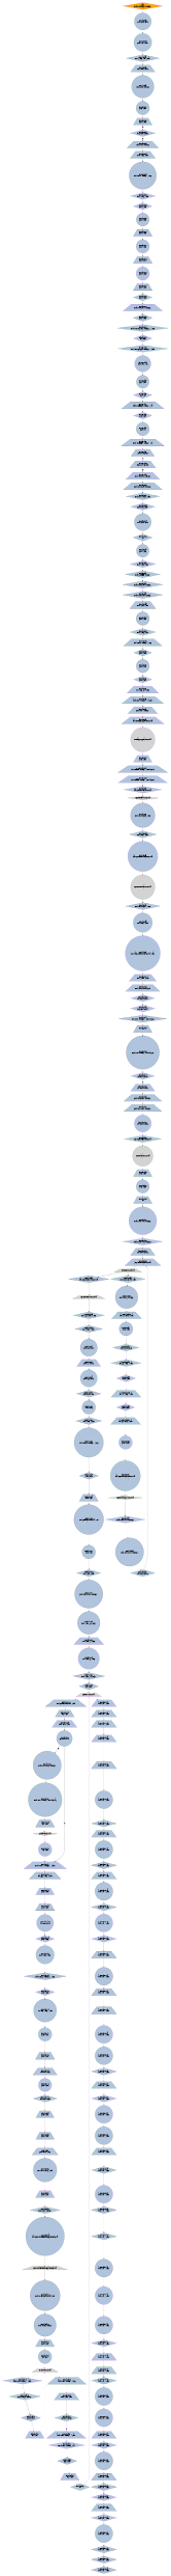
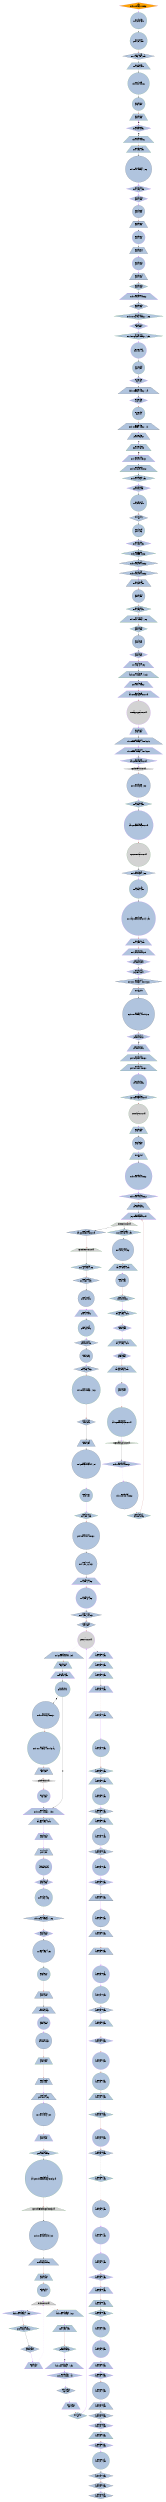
  digraph {
    node [color=darkgreen fillcolor=lightsteelblue shape=trapezium style=filled]
    edge [color=brown style=solid]
    n1 [color=purple fillcolor=orange label="start\npushl $0x402e32<UINT32>" shape=diamond]
    n2 [label="0x00402df5\nxorl %eax, %eax" shape=circle]
    n3 [label="0x00402df7\npushl %fs:(%eax)" shape=circle]
    n4 [color=black label="0x00402dfa\nmovl %esp, %fs:(%eax)" shape=diamond]
    n5 [label="0x00402dfd\nxorl %edx, %edx"]
    n6 [label="0x00402dff\npushl $0x10<UINT8>" shape=circle]
    n7 [label="0x00402e01\npopl %ecx" shape=circle]
    n8 [label="0x00402e02\npushl %edx"]
    n9 [color=purple label="0x00402e03\nloop 0x00402e02" shape=diamond]
    n10 [label="0x00402e05\npushl $0x44<UINT8>"]
    n11 [label="0x00402e07\nmovl %esp, %eax"]
    n12 [color=black label="0x00402e09\nsubl $0x10<UINT8>, %esp" shape=circle]
    n13 [color=purple label="0x00402e0c\nmovl %esp, %ecx" shape=diamond]
    n14 [color=purple label="0x00402e0e\npushl %ecx" shape=diamond]
    n15 [color=black label="0x00402e0f\npushl %eax" shape=circle]
    n16 [color=black label="0x00402e10\npushl %edx"]
    n17 [color=purple label="0x00402e11\npushl %edx" shape=circle]
    n18 [color=black label="0x00402e12\npushl %xorl"]
    n19 [color=purple label="0x00402e13\npushl %edx" shape=circle]
    n20 [color=black label="0x00402e14\npushl %edx"]
    n21 [label="0x00402e15\npushl %edx" shape=diamond]
    n22 [color=purple label="0x00402e16\npushl $0x402e44<UINT32>"]
    n23 [color=black label="0x00402e1b\npushl %edx" shape=diamond]
    n24 [label="0x00402e1c\nmovl $0x77e61bb8<UINT32>, %ecx" shape=diamond]
    n25 [color=purple label="0x00402e21\ncall %ecx" shape=diamond]
    n26 [label="0x77e61bb8\nmovl $0x1c608c0f<UINT32>, %edx" shape=diamond]
    n27 [color=purple label="0x77e61bbd\naddb %bh, %dh" shape=circle]
    n28 [label="0x77e61bbf\npopl %eax" shape=circle]
    n29 [color=purple label="0x77e61bc0\npopl %es" shape=diamond]
    n30 [color=black label="0x77e61bc1\nsbbb $0xffffff80<UINT8>, %al"]
    n31 [color=purple label="0x77e61bc3\npopl %edi" shape=diamond]
    n32 [label="0x77e61bc4\nnegb %al" shape=circle]
    n33 [color=black label="0x77e61bc6\nmovb $0xffffffea<UINT8>, %cl"]
    n34 [color=black label="0x77e61bc8\njne 0x77e61b8e"]
    n35 [label="0x77e61b8e\njecxz 0x77e61bcb"]
    n36 [color=purple label="0x77e61b90\nmovl %eax, 0x11ee05c7"]
    n37 [label="0x00402e32\npushl $0x402c9f<UINT32>"]
    n38 [label="0x00402e37\nmovl 0x10(%esp), %eax" shape=diamond]
    n39 [color=purple label="0x00402e3b\npopl 0xb8(%eax)" shape=diamond]
    n40 [label="0x00402e41\nxorl %eax, %eax" shape=circle]
    n41 [color=black label="0x00402e43\nret" shape=diamond]
    n42 [label="0x00402c9f\npushl %ebp" shape=circle]
    n43 [color=purple label="0x00402ca0\nmovl %esp, %ebp" shape=diamond]
    n44 [label="0x00402ca2\npushl $0xffffffff<UINT8>" shape=diamond]
    n45 [color=black label="0x00402ca4\npushl $0x4030e0<UINT32>" shape=diamond]
    n46 [color=black label="0x00402ca9\npushl $0x402de0<UINT32>" shape=diamond]
    n47 [color=black label="0x00402cae\nmovl %fs:0, %eax"]
    n48 [color=black label="0x00402cb4\npushl %eax" shape=circle]
    n49 [label="0x00402cb5\nmovl %esp, %fs:0" shape=diamond]
    n50 [label="0x00402cbc\nsubl $0x20<UINT8>, %esp"]
    n51 [label="0x00402cbf\npushl %ebx" shape=diamond]
    n52 [color=black label="0x00402cc0\npushl %esi" shape=circle]
    n53 [color=purple label="0x00402cc1\npushl %edi" shape=diamond]
    n54 [color=purple label="0x00402cc2\nmovl %esp, -24(%ebp)"]
    n55 [label="0x00402cc5\nandl $0x0<UINT8>, -4(%ebp)"]
    n56 [color=purple label="0x00402cc9\npushl $0x1<UINT8>"]
    n57 [color=purple label="0x00402ccb\ncall __set_app_type@msvcrt.dll"]
    n58 [color=purple fillcolor=lightgrey label="__set_app_type@msvcrt.dll" shape=circle]
    n59 [color=purple label="0x00402cd1\npopl %ecx"]
    n60 [color=black label="0x00402cd2\norl $0xffffffff<UINT8>, 0x004051dc"]
    n61 [color=purple label="0x00402cd9\norl $0xffffffff<UINT8>, 0x004051e0"]
    n62 [color=purple label="0x00402ce0\ncall __p__fmode@msvcrt.dll" shape=diamond]
    n63 [color=black fillcolor=lightgrey label="__p__fmode@msvcrt.dll" shape=diamond]
    n64 [color=black label="0x00402ce6\nmovl 0x004051d8, %ecx" shape=circle]
    n65 [label="0x00402cec\nmovl %ecx, (%eax)" shape=diamond]
    n66 [color=purple label="0x00402cee\ncall __p__commode@msvcrt.dll" shape=circle]
    n67 [fillcolor=lightgrey label="__p__commode@msvcrt.dll" shape=circle]
    n68 [color=black label="0x00402cf4\nmovl 0x004051d4, %ecx" shape=diamond]
    n69 [label="0x00402cfa\nmovl %ecx, (%eax)" shape=circle]
    n70 [color=purple label="0x00402cfc\nmovl _adjust_fdiv@msvcrt.dll, %eax" shape=circle]
    n71 [color=purple label="0x00402d01\nmovl (%eax), %eax"]
    n72 [color=purple label="0x00402d03\nmovl %eax, 0x004051e4"]
    n73 [color=purple label="0x00402d08\ncall 0x00402ba4" shape=diamond]
    n74 [color=purple label="0x00402ba4\njmp 0x00402c94" shape=diamond]
    n75 [color=black label="0x00402c94\nmovl $0x1<UINT32>, 0x004051cc" shape=diamond]
    n76 [color=black label="0x00402c9e\nret"]
    n77 [color=black label="0x00402d0d\ncmpl $0x0<UINT8>, 0x00405180" shape=circle]
    n78 [color=purple label="0x00402d14\njne 0x00402d22" shape=diamond]
    n79 [color=purple label="0x00402d22\ncall 0x00402dbc"]
    n80 [label="0x00402dbc\npushl $0x30000<UINT32>"]
    n81 [label="0x00402dc1\npushl $0x10000<UINT32>"]
    n82 [color=purple label="0x00402dc6\ncall 0x00402de6" shape=circle]
    n83 [label="0x00402de6\njmp _controlfp@msvcrt.dll" shape=diamond]
    n84 [fillcolor=lightgrey label="_controlfp@msvcrt.dll" shape=circle]
    n85 [label="0x00402dcb\npopl %ecx"]
    n86 [color=black label="0x00402dcc\npopl %ecx" shape=circle]
    n87 [label="0x00402dcd\nret"]
    n88 [color=purple label="0x00402d27\npushl $0x40400c<UINT32>" shape=circle]
    n89 [color=purple label="0x00402d2c\npushl $0x404008<UINT32>" shape=diamond]
    n90 [color=black label="0x00402d31\ncall 0x00402db6"]
    n91 [color=purple label="0x00402db6\njmp _initterm@msvcrt.dll"]
    n92 [fillcolor=lightgrey label="_initterm@msvcrt.dll"]
    n93 [label="0x00402d36\nmovl 0x004051d0, %eax" shape=diamond]
    n94 [color=black label="0x00402d69\ncall __p___initenv@msvcrt.dll" shape=diamond]
    n95 [color=black label="0x00402d3b\nmovl %eax, -40(%ebp)" shape=circle]
    n96 [fillcolor=lightgrey label="__p___initenv@msvcrt.dll"]
    n97 [label="0x00402d3e\nleal -40(%ebp), %eax"]
    n98 [color=black label="0x00402d41\npushl %eax" shape=circle]
    n99 [label="0x00402d42\npushl 0x004051cc" shape=diamond]
    n100 [label="0x00402d48\nleal -32(%ebp), %eax" shape=diamond]
    n101 [color=purple label="0x00402d4b\npushl %eax" shape=diamond]
    n102 [label="0x00402d4c\nleal -44(%ebp), %eax"]
    n103 [color=purple label="0x00402d4f\npushl %eax" shape=diamond]
    n104 [label="0x00402d50\nleal -28(%ebp), %eax"]
    n105 [color=purple label="0x00402d53\npushl %eax" shape=circle]
    n106 [label="0x00402d54\ncall __getmainargs@msvcrt.dll" shape=circle]
    n107 [fillcolor=lightgrey label="__getmainargs@msvcrt.dll" shape=diamond]
    n108 [color=purple label="0x00402d5a\npushl $0x404004<UINT32>" shape=diamond]
    n109 [color=black label="0x00402d5f\npushl $0x404000<UINT32>" shape=circle]
    n110 [label="0x00402d64\ncall 0x00402db6" shape=diamond]
    n111 [label="0x00402d6f\nmovl -32(%ebp), %ecx" shape=diamond]
    n112 [color=black label="0x00402d72\nmovl %ecx, (%eax)" shape=diamond]
    n113 [color=black label="0x00402d74\npushl -32(%ebp)" shape=circle]
    n114 [color=purple label="0x00402d77\npushl -44(%ebp)"]
    n115 [label="0x00402d7a\npushl -28(%ebp)" shape=circle]
    n116 [color=black label="0x00402d7d\ncall 0x00401000" shape=diamond]
    n117 [color=black label="0x00401000\npushl %ebp" shape=circle]
    n118 [color=black label="0x00401001\nmovl %esp, %ebp" shape=diamond]
    n119 [label="0x00401003\nsubl $0x22c<UINT32>, %esp" shape=circle]
    n120 [color=black label="0x00401009\npushl %ebx" shape=diamond]
    n121 [color=black label="0x0040100a\npushl %esi"]
    n122 [color=black label="0x0040100b\nmovl getenv@msvcrt.dll, %esi" shape=circle]
    n123 [label="0x00401011\npushl %edi" shape=circle]
    n124 [label="0x00401012\nxorl %eax, %eax" shape=diamond]
    n125 [color=black label="0x00401014\npushl $0x404010<UINT32>" shape=circle]
    n126 [color=black label="0x00401019\nmovl %eax, -28(%ebp)" shape=circle]
    n127 [color=purple label="0x0040101c\nmovl %eax, -4(%ebp)"]
    n128 [color=purple label="0x0040101f\nmovl %eax, -8(%ebp)" shape=circle]
    n129 [color=black label="0x00401022\nmovl %eax, -12(%ebp)" shape=diamond]
    n130 [color=black label="0x00401025\ncall %esi" shape=diamond]
-   n131 [color=purple fillcolor=lightgrey label="getenv@msvcrt.dll"]
+   n131 [color=purple fillcolor=lightgrey label="getenv@msvcrt.dll" shape=circle]
    n132 [color=black label="0x00401027\nmovl printf@msvcrt.dll, %edi"]
    n133 [color=purple label="0x00000104\naddb %al, (%eax)"]
    n134 [label="0x0040102d\npopl %ecx"]
    n135 [label="0x00000106\naddb %al, (%eax)"]
    n136 [color=purple label="0x0040102e\ntestl %eax, %eax"]
    n137 [label="0x00401030\nje 0x00401041" shape=circle]
    n138 [color=black label="0x00401032\npushl $0x404028<UINT32>" shape=circle]
    n139 [color=purple label="0x00401041\nmovl $0x104<UINT32>, %ebx"]
    n140 [label="0x00401037\nmovb $0x1<UINT8>, 0x004051a6" shape=circle]
    n141 [color=black label="0x00401046\nleal -556(%ebp), %eax"]
    n142 [color=black label="0x0040103e\ncall %edi"]
    n143 [color=purple label="0x0040104c\npushl %ebx"]
    n144 [color=black label="0x0040104d\npushl %eax"]
    n145 [color=purple label="0x0040104e\ncall 0x0040270a" shape=circle]
    n146 [color=purple label="0x0040270a\npushl %ebp" shape=diamond]
    n147 [label="0x0040270b\nmovl %esp, %ebp" shape=circle]
    n148 [color=black label="0x0040270d\nsubl $0x128<UINT32>, %esp" shape=diamond]
    n149 [color=purple label="0x00402713\npushl %ebx" shape=diamond]
    n150 [color=black label="0x00402714\nmovl 0x8(%ebp), %ebx" shape=circle]
    n151 [label="0x00402717\npushl %esi" shape=circle]
    n152 [color=black label="0x00402718\npushl %edi"]
    n153 [color=black label="0x00402719\npushl 0xc(%ebp)"]
    n154 [color=purple label="0x0040271c\npushl %ebx" shape=circle]
-   n155 [color=black label="0x0040271d\ncall 0x004028fd" shape=diamond]
+   n155 [color=black label="0x0040271d\ncall 0x004028fd" shape=circle]
    n156 [label="0x004028fd\npushl %esi"]
    n157 [color=black label="0x004028fe\npushl %edi"]
    n158 [color=black label="0x004028ff\npushl 0x10(%esp)"]
    n159 [color=black label="0x00402903\nmovl 0x10(%esp), %edi" shape=circle]
    n160 [color=purple label="0x00402907\npushl %edi"]
    n161 [label="0x00402908\npushl $0x0<UINT8>" shape=diamond]
    n162 [label="0x0040290a\ncall GetModuleFileNameA@kernel32.dll" shape=circle]
    n163 [fillcolor=lightgrey label="GetModuleFileNameA@kernel32.dll"]
    n164 [color=black label="0x00402910\nmovl strrchr@msvcrt.dll, %esi" shape=circle]
-   n165 [color=black label="0x00402916\npushl $0x5c<UINT8>" shape=circle]
+   n165 [color=black label="0x00402916\npushl $0x5c<UINT8>"]
    n166 [label="0x00402918\npushl %edi"]
    n167 [label="0x00402919\ncall %esi" shape=circle]
    n168 [color=black fillcolor=lightgrey label="strrchr@msvcrt.dll"]
    n169 [color=purple label="0x0040291b\nandb $0x0<UINT8>, (%eax)" shape=diamond]
    n170 [label="0x00402923\naddl $0x10<UINT8>, %esp"]
    n171 [label="0x0040291e\npushl $0x5c<UINT8>" shape=diamond]
    n172 [label="0x00402926\ntestl %eax, %eax"]
    n173 [color=black label="0x00402920\npushl %edi" shape=diamond]
    n174 [color=purple label="0x00402921\ncall %esi"]
    n175 [label="0x00402928\njne 0x00402930" shape=diamond]
    n176 [color=purple label="0x00402930\nandb $0x0<UINT8>, (%eax)"]
    n177 [color=purple label="0x00402933\nmovb $0x1<UINT8>, %al" shape=diamond]
    n178 [color=black label="0x00402935\npopl %edi" shape=diamond]
    n179 [color=purple label="0x00402936\npopl %esi"]
    n180 [label="0x00402937\nret" shape=diamond]
    n181 [label="0x00000108\naddb %al, (%eax)"]
    n182 [color=purple label="0x0000010a\naddb %al, (%eax)"]
    n183 [color=black label="0x0000010c\naddb %al, (%eax)"]
    n184 [label="0x0000010e\naddb %al, (%eax)" shape=circle]
    n185 [label="0x00000110\naddb %al, (%eax)" shape=diamond]
    n186 [label="0x00000112\naddb %al, (%eax)"]
    n187 [label="0x00000114\naddb %al, (%eax)" shape=circle]
    n188 [color=black label="0x00000116\naddb %al, (%eax)" shape=diamond]
    n189 [label="0x00000118\naddb %al, (%eax)"]
    n190 [color=black label="0x0000011a\naddb %al, (%eax)" shape=circle]
    n191 [color=black label="0x0000011c\naddb %al, (%eax)" shape=diamond]
    n192 [color=purple label="0x0000011e\naddb %al, (%eax)" shape=circle]
    n193 [color=purple label="0x00000120\naddb %al, (%eax)" shape=diamond]
    n194 [color=black label="0x00000122\naddb %al, (%eax)"]
    n195 [color=black label="0x00000124\naddb %al, (%eax)" shape=circle]
    n196 [color=black label="0x00000126\naddb %al, (%eax)"]
    n197 [color=black label="0x00000128\naddb %al, (%eax)"]
    n198 [color=purple label="0x0000012a\naddb %al, (%eax)" shape=circle]
    n199 [label="0x0000012c\naddb %al, (%eax)" shape=circle]
    n200 [color=black label="0x0000012e\naddb %al, (%eax)" shape=diamond]
    n201 [label="0x00000130\naddb %al, (%eax)"]
    n202 [color=purple label="0x00000132\naddb %al, (%eax)" shape=diamond]
    n203 [color=purple label="0x00000134\naddb %al, (%eax)" shape=circle]
    n204 [label="0x00000136\naddb %al, (%eax)" shape=circle]
    n205 [label="0x00000138\naddb %al, (%eax)"]
    n206 [label="0x0000013a\naddb %al, (%eax)" shape=diamond]
    n207 [color=purple label="0x0000013c\naddb %al, (%eax)" shape=circle]
    n208 [color=black label="0x0000013e\naddb %al, (%eax)" shape=diamond]
    n209 [label="0x00000140\naddb %al, (%eax)" shape=diamond]
    n210 [color=black label="0x00000142\naddb %al, (%eax)" shape=circle]
    n211 [color=purple label="0x00000144\naddb %al, (%eax)" shape=circle]
    n212 [color=purple label="0x00000146\naddb %al, (%eax)" shape=circle]
    n213 [color=purple label="0x00000148\naddb %al, (%eax)" shape=diamond]
    n214 [color=purple label="0x0000014a\naddb %al, (%eax)"]
    n215 [label="0x0000014c\naddb %al, (%eax)"]
    n216 [label="0x0000014e\naddb %al, (%eax)" shape=diamond]
    n217 [label="0x00000150\naddb %al, (%eax)" shape=circle]
    n218 [color=purple label="0x00000152\naddb %al, (%eax)" shape=circle]
    n219 [color=purple label="0x00000154\naddb %al, (%eax)"]
    n220 [color=purple label="0x00000156\naddb %al, (%eax)" shape=diamond]
    n221 [color=black label="0x00000158\naddb %al, (%eax)" shape=circle]
    n222 [color=black label="0x0000015a\naddb %al, (%eax)"]
    n223 [color=black label="0x0000015c\naddb %al, (%eax)" shape=diamond]
    n224 [color=purple label="0x0000015e\naddb %al, (%eax)" shape=diamond]
    n225 [label="0x00000160\naddb %al, (%eax)"]
    n226 [color=purple label="0x00000162\naddb %al, (%eax)" shape=diamond]
    n227 [label="0x00000164\naddb %al, (%eax)" shape=circle]
    n228 [color=black label="0x00000166\naddb %al, (%eax)" shape=diamond]
    n229 [color=black label="0x00000168\naddb %al, (%eax)" shape=diamond]
    n230 [color=black label="0x0000016a\naddb %al, (%eax)" shape=diamond]
    n231 [color=black fillcolor=lightgrey label="printf@msvcrt.dll" shape=diamond]
    n232 [color=purple label="0x00401040\npopl %ecx" shape=circle]
    n1 -> n2 [color=purple style=dotted]
    n2 -> n3 [color=black style=dotted]
    n3 -> n4
    n4 -> n5 [color=black style=dotted]
    n5 -> n6 [color=black]
    n6 -> n7 [color=black]
    n7 -> n8
    n8 -> n9
    n9 -> n8 [color=purple label=T]
    n9 -> n10 [color=black label=F style=dotted]
    n10 -> n11
    n11 -> n12 [color=black]
    n12 -> n13 [color=purple]
    n13 -> n14 [color=purple]
    n14 -> n15 [color=purple]
    n15 -> n16
    n16 -> n17 [color=black style=dotted]
    n17 -> n18 [color=black]
    n18 -> n19 [color=purple style=dotted]
    n19 -> n20 [color=purple]
    n20 -> n21 [style=dotted]
    n21 -> n22 [color=black]
    n22 -> n23 [color=black]
    n23 -> n24 [color=purple style=dotted]
    n24 -> n25 [style=dotted]
    n25 -> n26 [color=purple]
    n26 -> n27 [color=purple style=dotted]
    n27 -> n28 [color=black]
    n28 -> n29 [color=black]
    n29 -> n30 [color=black style=dotted]
    n30 -> n31 [color=black]
    n31 -> n32 [style=dotted]
    n32 -> n33
    n33 -> n34 [color=purple style=dotted]
    n34 -> n35 [color=purple label=T style=dotted]
    n35 -> n36 [label=F]
    n36 -> n37 [color=black style=dotted]
    n37 -> n38 [color=black]
    n38 -> n39 [color=purple style=dotted]
    n39 -> n40 [color=black]
    n40 -> n41
    n41 -> n42 [color=black]
    n42 -> n43 [color=black style=dotted]
    n43 -> n44 [color=black style=dotted]
    n44 -> n45 [color=black]
    n45 -> n46 [color=purple]
    n46 -> n47 [color=purple]
    n47 -> n48
    n48 -> n49 [style=dotted]
    n49 -> n50
    n50 -> n51
    n51 -> n52 [color=black]
    n52 -> n53 [color=black style=dotted]
    n53 -> n54
    n54 -> n55 [color=black]
    n55 -> n56 [color=black style=dotted]
    n56 -> n57
    n57 -> n58 [style=dotted]
    n58 -> n59 [color=purple]
    n59 -> n60 [color=black]
    n60 -> n61 [color=purple]
    n61 -> n62 [color=black]
    n62 -> n63 [color=purple]
    n63 -> n64 [style=dotted]
    n64 -> n65 [color=purple style=dotted]
    n65 -> n66 [color=black]
    n66 -> n67
    n67 -> n68 [color=black]
    n68 -> n69 [color=purple]
    n69 -> n70 [color=black]
    n70 -> n71
    n71 -> n72
    n72 -> n73 [color=black style=dotted]
    n73 -> n74 [color=black style=dotted]
    n74 -> n75 [color=purple]
    n75 -> n76 [style=dotted]
    n76 -> n77 [color=black]
    n77 -> n78 [style=dotted]
    n78 -> n79 [color=black label=T style=dotted]
    n79 -> n80 [color=black style=dotted]
    n80 -> n81
    n81 -> n82 [color=purple style=dotted]
    n82 -> n83 [color=purple]
    n83 -> n84 [style=dotted]
    n84 -> n85 [color=purple style=dotted]
    n85 -> n86 [color=black style=dotted]
    n86 -> n87 [color=purple style=dotted]
    n87 -> n88 [color=black]
    n88 -> n89 [color=purple]
    n89 -> n90 [style=dotted]
    n90 -> n91 [color=black]
    n91 -> n92
    n92 -> n93 [color=black]
    n92 -> n94 [color=black]
    n93 -> n95 [color=black style=dotted]
    n94 -> n96
    n95 -> n97 [style=dotted]
    n96 -> n111 [color=black]
    n97 -> n98 [color=purple style=dotted]
    n98 -> n99
    n99 -> n100 [color=purple]
    n100 -> n101 [style=dotted]
    n101 -> n102 [color=purple style=dotted]
    n102 -> n103 [color=purple style=dotted]
    n103 -> n104
    n104 -> n105 [color=black style=dotted]
    n105 -> n106 [style=dotted]
    n106 -> n107 [color=purple]
    n107 -> n108 [color=black]
    n108 -> n109 [color=purple style=dotted]
    n109 -> n110 [style=dotted]
    n110 -> n91
    n111 -> n112
    n112 -> n113 [color=black]
    n113 -> n114 [color=purple style=dotted]
    n114 -> n115 [color=black style=dotted]
    n115 -> n116 [color=purple style=dotted]
    n116 -> n117 [color=black style=dotted]
    n117 -> n118 [color=purple style=dotted]
    n118 -> n119
    n119 -> n120
    n120 -> n121 [color=black]
    n121 -> n122 [color=black style=dotted]
    n122 -> n123 [color=purple style=dotted]
    n123 -> n124 [color=purple]
    n124 -> n125
    n125 -> n126 [color=black style=dotted]
    n126 -> n127 [color=black]
    n127 -> n128 [style=dotted]
    n128 -> n129 [color=black style=dotted]
    n129 -> n130
    n130 -> n131 [style=dotted]
    n131 -> n132 [color=purple style=dotted]
    n131 -> n133 [color=black style=dotted]
    n132 -> n134 [style=dotted]
    n133 -> n135
    n134 -> n136 [color=black]
    n135 -> n181 [color=purple]
    n136 -> n137 [color=black]
    n137 -> n138 [color=black label=F]
    n137 -> n139 [color=black label=T]
    n138 -> n140
    n139 -> n141 [style=dotted]
    n140 -> n142 [style=dotted]
    n141 -> n143 [color=purple]
    n142 -> n231 [style=dotted]
    n143 -> n144 [color=purple]
    n144 -> n145
    n145 -> n146 [color=black]
    n146 -> n147 [color=purple style=dotted]
    n147 -> n148 [style=dotted]
    n148 -> n149 [style=dotted]
    n149 -> n150 [color=black style=dotted]
    n150 -> n151 [color=black style=dotted]
    n151 -> n152
    n152 -> n153 [color=black]
    n153 -> n154 [color=purple]
    n154 -> n155 [color=purple style=dotted]
    n155 -> n156
    n156 -> n157
    n157 -> n158 [color=purple]
    n158 -> n159 [color=purple]
    n159 -> n160 [style=dotted]
    n160 -> n161 [style=dotted]
    n161 -> n162 [color=black style=dotted]
    n162 -> n163
    n163 -> n164 [color=black]
    n164 -> n165 [color=black style=dotted]
    n165 -> n166
    n166 -> n167 [style=dotted]
    n167 -> n168 [color=purple style=dotted]
    n168 -> n169 [color=black style=dotted]
    n168 -> n170 [style=dotted]
    n169 -> n171
    n170 -> n172 [color=purple style=dotted]
    n171 -> n173 [color=black]
    n172 -> n175
    n173 -> n174 [color=purple]
    n174 -> n168 [color=purple style=dotted]
    n175 -> n176 [color=purple label=T]
    n176 -> n177 [color=purple]
    n177 -> n178 [color=purple style=dotted]
    n178 -> n179 [color=purple style=dotted]
    n179 -> n180 [style=dotted]
    n180 -> n131 [color=purple]
    n181 -> n182 [color=black]
    n182 -> n183 [style=dotted]
    n183 -> n184 [color=purple]
    n184 -> n185
    n185 -> n186 [style=dotted]
    n186 -> n187
    n187 -> n188 [color=purple]
    n188 -> n189 [color=black]
    n189 -> n190 [color=black style=dotted]
    n190 -> n191 [color=purple]
    n191 -> n192
    n192 -> n193 [color=purple]
    n193 -> n194 [color=black]
    n194 -> n195 [color=purple]
    n195 -> n196 [color=black style=dotted]
    n196 -> n197 [style=dotted]
    n197 -> n198 [color=purple style=dotted]
    n198 -> n199 [color=purple]
    n199 -> n200 [style=dotted]
    n200 -> n201 [color=purple]
    n201 -> n202 [style=dotted]
    n202 -> n203 [style=dotted]
    n203 -> n204 [style=dotted]
    n204 -> n205
    n205 -> n206 [color=purple style=dotted]
    n206 -> n207
    n207 -> n208
    n208 -> n209 [color=black style=dotted]
    n209 -> n210 [style=dotted]
    n210 -> n211 [color=purple style=dotted]
    n211 -> n212 [color=purple]
    n212 -> n213 [style=dotted]
    n213 -> n214
    n214 -> n215
    n215 -> n216 [color=black]
    n216 -> n217 [color=purple style=dotted]
    n217 -> n218 [color=purple style=dotted]
    n218 -> n219 [style=dotted]
    n219 -> n220 [color=purple style=dotted]
    n220 -> n221
    n221 -> n222 [color=purple style=dotted]
    n222 -> n223 [color=black]
    n223 -> n224 [color=black]
    n224 -> n225 [style=dotted]
    n225 -> n226 [style=dotted]
    n226 -> n227 [color=purple]
    n227 -> n228 [color=black style=dotted]
    n228 -> n229
    n229 -> n230 [color=purple style=dotted]
    n231 -> n232
    n232 -> n139 [color=black style=dotted]
  }
